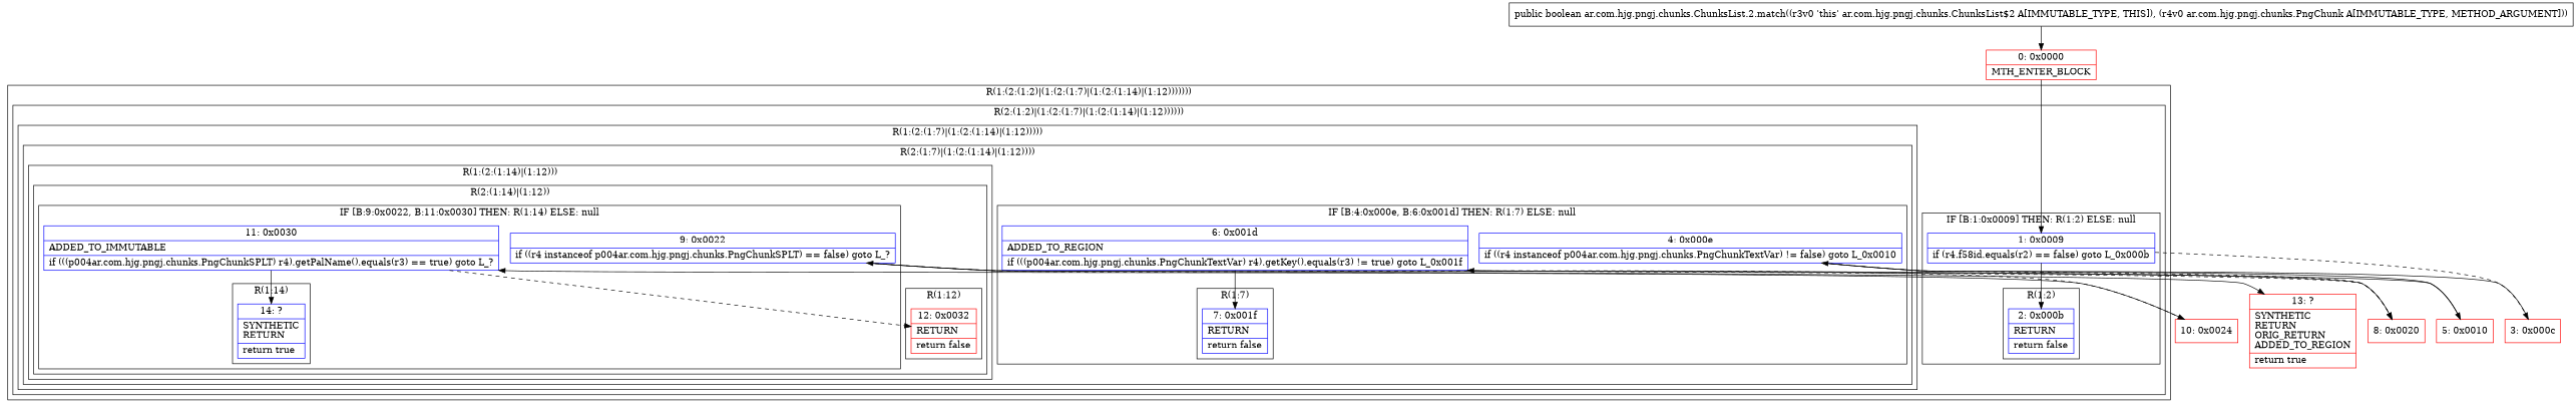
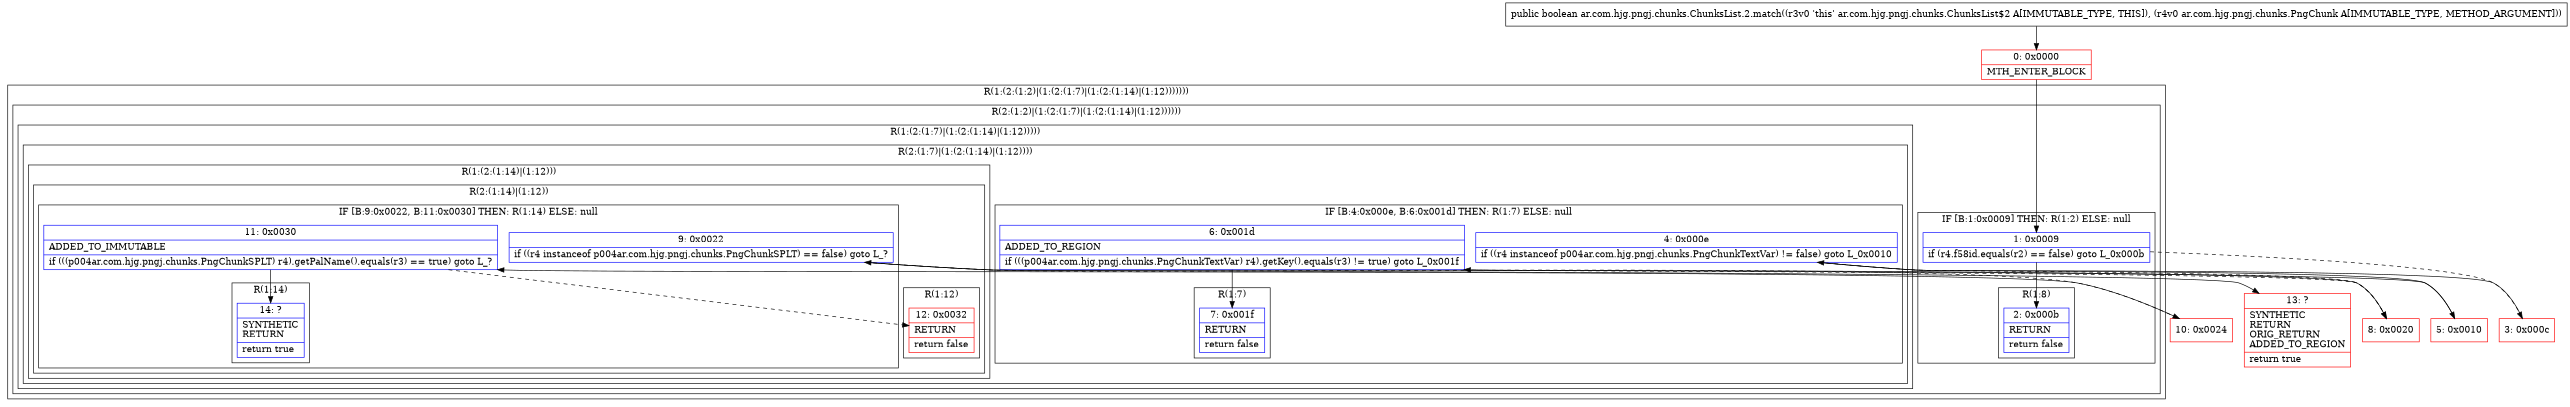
  digraph {
    node [color=blue shape=record]
    n1 [label="{2\:\ 0x000b|RETURN\l|return false\l}"]
    n2 [label="{1\:\ 0x0009|if (r4.f58id.equals(r2) == false) goto L_0x000b\l}"]
    n3 [label="{7\:\ 0x001f|RETURN\l|return false\l}"]
    n4 [label="{4\:\ 0x000e|if ((r4 instanceof p004ar.com.hjg.pngj.chunks.PngChunkTextVar) != false) goto L_0x0010\l}"]
    n5 [label="{6\:\ 0x001d|ADDED_TO_REGION\l|if (((p004ar.com.hjg.pngj.chunks.PngChunkTextVar) r4).getKey().equals(r3) != true) goto L_0x001f\l}"]
    n6 [label="{14\:\ ?|SYNTHETIC\lRETURN\l|return true\l}"]
    n7 [label="{9\:\ 0x0022|if ((r4 instanceof p004ar.com.hjg.pngj.chunks.PngChunkSPLT) == false) goto L_?\l}"]
    n8 [label="{11\:\ 0x0030|ADDED_TO_IMMUTABLE\l|if (((p004ar.com.hjg.pngj.chunks.PngChunkSPLT) r4).getPalName().equals(r3) == true) goto L_?\l}"]
    n9 [color=red label="{12\:\ 0x0032|RETURN\l|return false\l}"]
    n10 [color=red label="{3\:\ 0x000c}"]
    n11 [color=red label="{5\:\ 0x0010}"]
    n12 [color=red label="{8\:\ 0x0020}"]
    n13 [color=red label="{10\:\ 0x0024}"]
    n14 [color=red label="{13\:\ ?|SYNTHETIC\lRETURN\lORIG_RETURN\lADDED_TO_REGION\l|return true\l}"]
    n15 [color=red label="{0\:\ 0x0000|MTH_ENTER_BLOCK\l}"]
    n16 [label="{public boolean ar.com.hjg.pngj.chunks.ChunksList.2.match((r3v0 'this' ar.com.hjg.pngj.chunks.ChunksList$2 A[IMMUTABLE_TYPE, THIS]), (r4v0 ar.com.hjg.pngj.chunks.PngChunk A[IMMUTABLE_TYPE, METHOD_ARGUMENT])) }" color=""]
    subgraph cluster_1 {
      label="R(1:(2:(1:2)|(1:(2:(1:7)|(1:(2:(1:14)|(1:12)))))))"
      subgraph cluster_2 {
        label="R(2:(1:2)|(1:(2:(1:7)|(1:(2:(1:14)|(1:12))))))"
        subgraph cluster_3 {
          label="IF [B:1:0x0009] THEN: R(1:2) ELSE: null"
          n2
          subgraph cluster_4 {
-           label="R(1:2)"
+           label="R(1:8)"
            n1
          }
        }
        subgraph cluster_5 {
          label="R(1:(2:(1:7)|(1:(2:(1:14)|(1:12)))))"
          subgraph cluster_6 {
            label="R(2:(1:7)|(1:(2:(1:14)|(1:12))))"
            subgraph cluster_7 {
              label="IF [B:4:0x000e, B:6:0x001d] THEN: R(1:7) ELSE: null"
              n4
              n5
              subgraph cluster_8 {
                label="R(1:7)"
                n3
              }
            }
            subgraph cluster_9 {
              label="R(1:(2:(1:14)|(1:12)))"
              subgraph cluster_10 {
                label="R(2:(1:14)|(1:12))"
                subgraph cluster_11 {
                  label="IF [B:9:0x0022, B:11:0x0030] THEN: R(1:14) ELSE: null"
                  n7
                  n8
                  subgraph cluster_12 {
                    label="R(1:14)"
                    n6
                  }
                }
                subgraph cluster_13 {
                  label="R(1:12)"
                  n9
                }
              }
            }
          }
        }
      }
    }
    n2 -> n1
    n2 -> n10 [style=dashed]
    n4 -> n11
    n4 -> n12 [style=dashed]
    n5 -> n3
    n5 -> n12 [style=dashed]
    n7 -> n13 [style=dashed]
    n7 -> n14
    n8 -> n6
    n8 -> n9 [style=dashed]
    n10 -> n4
    n11 -> n5
    n12 -> n7
    n13 -> n8
    n15 -> n2
    n16 -> n15
  }
